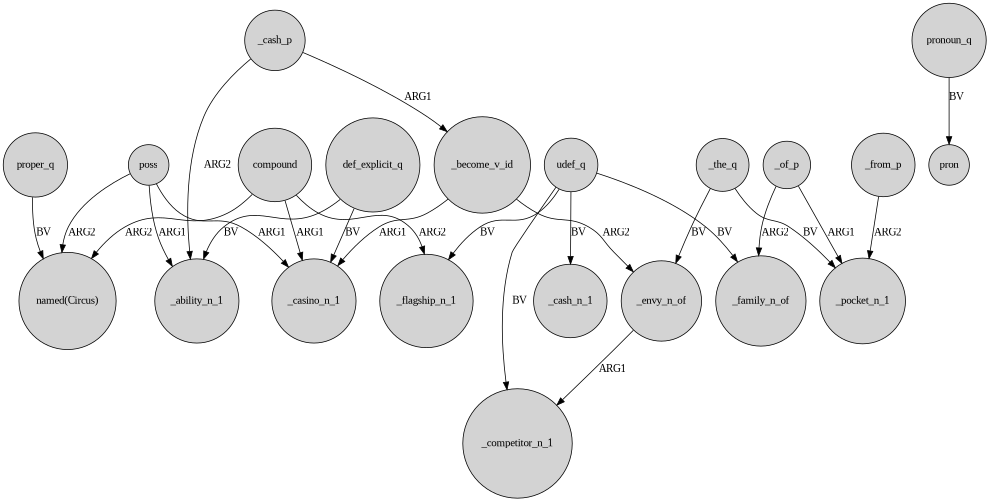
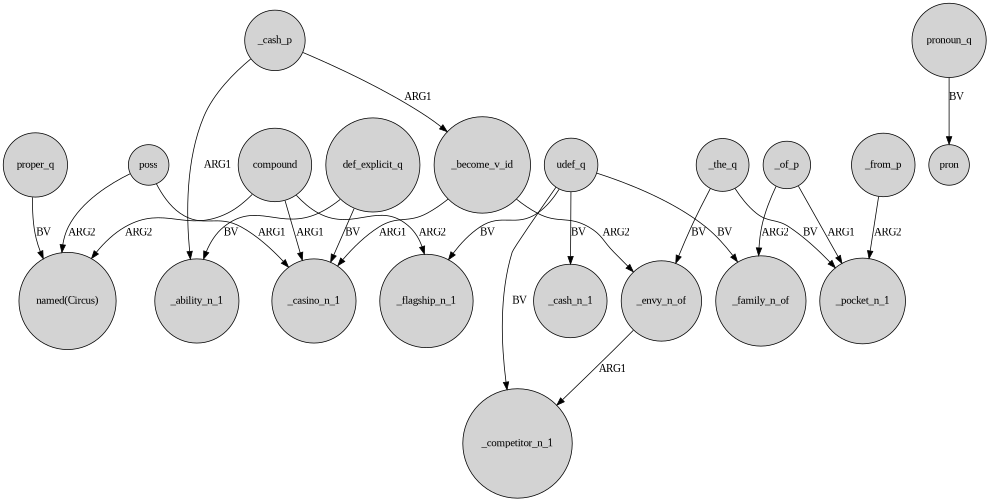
  digraph {
    fontname="Liberation Serif"
    node [fontname="Liberation Serif" shape=circle style=filled]
    edge [fontname="Liberation Serif"]
    poss
    _casino_n_1
    "named(Circus)"
    _ability_n_1
    _envy_n_of
    _competitor_n_1
    udef_q
    _cash_n_1
    _flagship_n_1
    _family_n_of
    _from_p
    _pocket_n_1
    proper_q
    compound
    _of_p
    n16 [label=_cash_p]
    _become_v_id
    _the_q
    def_explicit_q
    pronoun_q
    pron
    poss -> _casino_n_1 [label=ARG1]
    poss -> "named(Circus)" [label=ARG2]
-   poss -> _ability_n_1 [label=ARG1]
    _envy_n_of -> _competitor_n_1 [label=ARG1]
    udef_q -> _competitor_n_1 [label=BV]
    udef_q -> _cash_n_1 [label=BV]
    udef_q -> _flagship_n_1 [label=BV]
    udef_q -> _family_n_of [label=BV]
    _from_p -> _pocket_n_1 [label=ARG2]
    proper_q -> "named(Circus)" [label=BV]
    compound -> _casino_n_1 [label=ARG1]
    compound -> "named(Circus)" [label=ARG2]
    compound -> _flagship_n_1 [label=ARG2]
    _of_p -> _family_n_of [label=ARG2]
    _of_p -> _pocket_n_1 [label=ARG1]
-   n16 -> _ability_n_1 [label=ARG2]
+   n16 -> _ability_n_1 [label=ARG1]
    n16 -> _become_v_id [label=ARG1]
    _become_v_id -> _casino_n_1 [label=ARG1]
    _become_v_id -> _envy_n_of [label=ARG2]
    _the_q -> _envy_n_of [label=BV]
    _the_q -> _pocket_n_1 [label=BV]
    def_explicit_q -> _casino_n_1 [label=BV]
    def_explicit_q -> _ability_n_1 [label=BV]
    pronoun_q -> pron [label=BV]
  }
